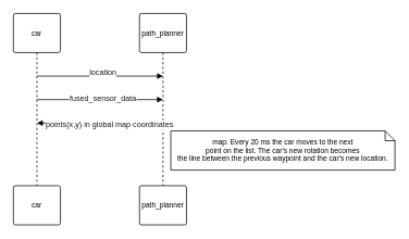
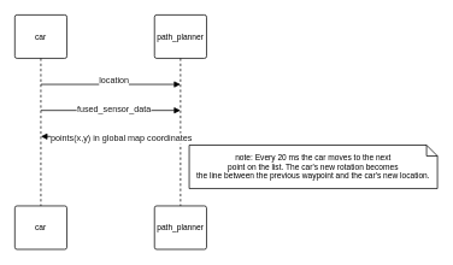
  <mxCell id="0" />
  <mxCell id="1" parent="0" />
  <mxCell id="2" value="car" style="html=1;whiteSpace=wrap;;fontSize=11;fontColor=#000000;spacing=0;strokeOpacity=100;rounded=1;absoluteArcSize=1;arcSize=6;fillColor=#ffffff;strokeWidth=1.2;" parent="1" vertex="1"><mxGeometry x="20" y="20" width="72" height="60" as="geometry" /></mxCell>
  <mxCell id="3" value="car" style="html=1;whiteSpace=wrap;;fontSize=11;fontColor=#000000;spacing=0;strokeOpacity=100;rounded=1;absoluteArcSize=1;arcSize=6;fillColor=#ffffff;strokeWidth=1.2;" parent="1" vertex="1"><mxGeometry x="20" y="284" width="72" height="60" as="geometry" /></mxCell>
  <mxCell id="4" value="" style="html=1;jettySize=18;fontSize=11;dashed=1;strokeWidth=1.2;rounded=1;arcSize=10;edgeStyle=orthogonalEdgeStyle;startArrow=none;endArrow=none;exitX=0.5;exitY=1.01;exitPerimeter=1;entryX=0.5;entryY=-0.01;entryPerimeter=1;" parent="1" source="2" target="3" edge="1"><mxGeometry width="100" height="100" relative="1" as="geometry" /></mxCell>
  <mxCell id="5" value="path_planner" style="html=1;whiteSpace=wrap;;fontSize=11;fontColor=#000000;spacing=0;strokeOpacity=100;rounded=1;absoluteArcSize=1;arcSize=6;fillColor=#ffffff;strokeWidth=1.2;" parent="1" vertex="1"><mxGeometry x="213" y="20" width="72" height="60" as="geometry" /></mxCell>
  <mxCell id="6" value="path_planner" style="html=1;whiteSpace=wrap;;fontSize=11;fontColor=#000000;spacing=0;strokeOpacity=100;rounded=1;absoluteArcSize=1;arcSize=6;fillColor=#ffffff;strokeWidth=1.2;" parent="1" vertex="1"><mxGeometry x="213" y="284" width="72" height="60" as="geometry" /></mxCell>
  <mxCell id="7" value="" style="html=1;jettySize=18;fontSize=11;dashed=1;strokeWidth=1.2;rounded=1;arcSize=10;edgeStyle=orthogonalEdgeStyle;startArrow=none;endArrow=none;exitX=0.5;exitY=1.01;exitPerimeter=1;entryX=0.5;entryY=-0.01;entryPerimeter=1;" parent="1" source="5" target="6" edge="1"><mxGeometry width="100" height="100" relative="1" as="geometry" /></mxCell>
  <mxCell id="8" value="" style="html=1;jettySize=18;fontSize=11;strokeWidth=1.2;rounded=1;arcSize=10;edgeStyle=elbowEdgeStyle;startArrow=none;endArrow=block;endFill=1;labelBackgroundColor=none;" parent="1" edge="1"><mxGeometry width="100" height="100" relative="1" as="geometry"><mxPoint x="56" y="116" as="sourcePoint" /><mxPoint x="249" y="116" as="targetPoint" /></mxGeometry></mxCell>
  <mxCell id="9" value="location" style="text;html=1;resizable=0;points=[];align=center;verticalAlign=middle;labelBackgroundColor=#ffffff;fontColor=#1A1A1A;" parent="8" vertex="1" connectable="0"><mxGeometry x="0.231" y="-2" relative="1" as="geometry"><mxPoint x="-19" y="-8" as="offset" /></mxGeometry></mxCell>
  <mxCell id="10" value="" style="html=1;jettySize=18;fontSize=11;strokeWidth=1.2;rounded=1;arcSize=10;edgeStyle=elbowEdgeStyle;startArrow=none;endArrow=block;endFill=1;" parent="1" edge="1"><mxGeometry width="100" height="100" relative="1" as="geometry"><mxPoint x="56" y="152" as="sourcePoint" /><mxPoint x="249" y="152" as="targetPoint" /></mxGeometry></mxCell>
  <mxCell id="11" value="fused_sensor_data" style="text;html=1;resizable=0;points=[];align=center;verticalAlign=middle;labelBackgroundColor=#ffffff;fontColor=#1A1A1A;" parent="10" vertex="1" connectable="0"><mxGeometry x="0.673" relative="1" as="geometry"><mxPoint x="-61" y="-2" as="offset" /></mxGeometry></mxCell>
  <mxCell id="12" value="" style="html=1;jettySize=18;fontSize=11;strokeWidth=1.2;rounded=1;arcSize=10;edgeStyle=elbowEdgeStyle;startArrow=none;endArrow=block;endFill=1;elbow=vertical;" parent="1" edge="1"><mxGeometry width="100" height="100" relative="1" as="geometry"><mxPoint x="249" y="188" as="sourcePoint" /><mxPoint x="56" y="188" as="targetPoint" /></mxGeometry></mxCell>
  <mxCell id="13" value="points(x,y) in global map coordinates" style="text;html=1;resizable=0;points=[];align=center;verticalAlign=middle;labelBackgroundColor=#ffffff;fontColor=#1A1A1A;" parent="12" vertex="1" connectable="0"><mxGeometry x="0.156" y="2" relative="1" as="geometry"><mxPoint x="29" as="offset" /></mxGeometry></mxCell>
- <mxCell id="14" value="map: Every 20 ms the car moves to the next &#10; point on the list. The car's new rotation becomes &#10; the line between the previous waypoint and the car's new location." style="html=1;whiteSpace=wrap;shape=note;size=15;fontSize=11;fontColor=#000000;spacing=0;strokeOpacity=100;rounded=1;absoluteArcSize=1;arcSize=6;fillColor=#ffffff;strokeWidth=1.2;" parent="1" vertex="1"><mxGeometry x="261" y="200" width="343" height="60" as="geometry" /></mxCell>
+ <mxCell id="14" value="note: Every 20 ms the car moves to the next &#10; point on the list. The car's new rotation becomes &#10; the line between the previous waypoint and the car's new location." style="html=1;whiteSpace=wrap;shape=note;size=15;fontSize=11;fontColor=#000000;spacing=0;strokeOpacity=100;rounded=1;absoluteArcSize=1;arcSize=6;fillColor=#ffffff;strokeWidth=1.2;" parent="1" vertex="1"><mxGeometry x="261" y="200" width="343" height="60" as="geometry" /></mxCell>
